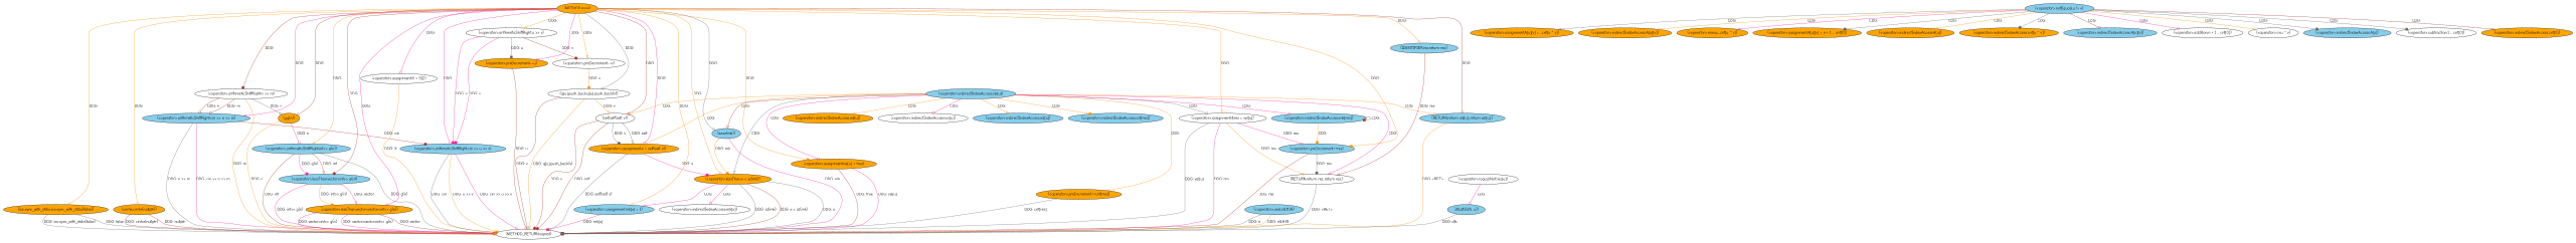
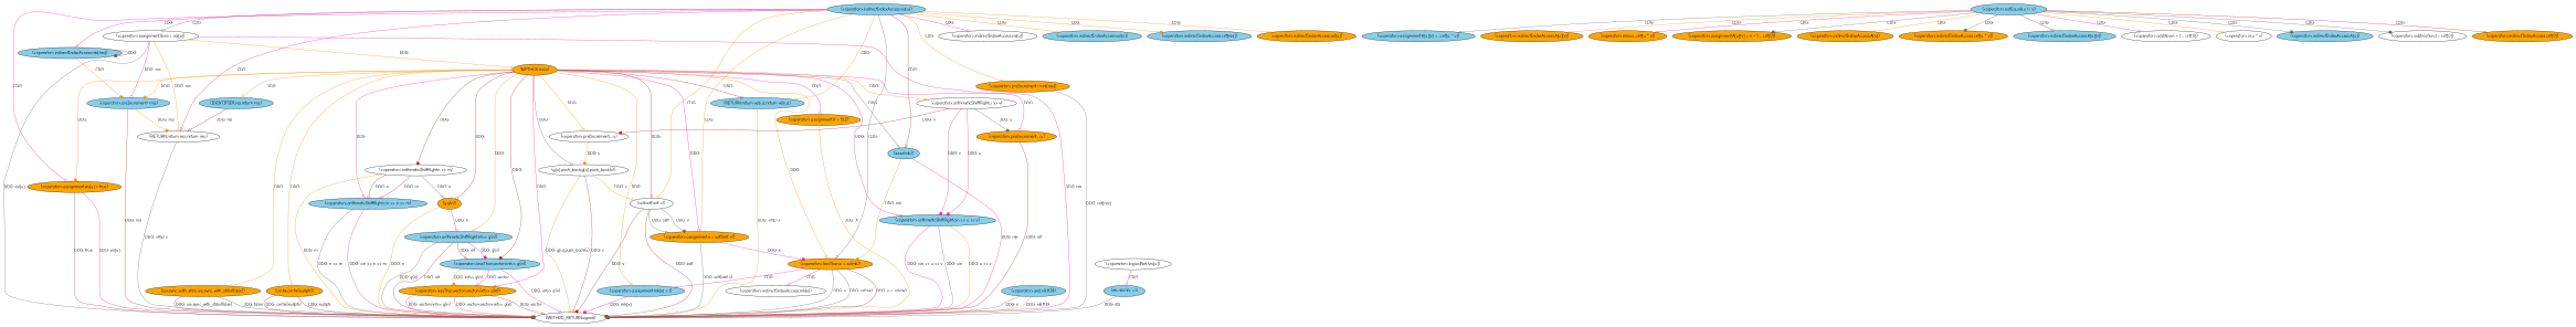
  digraph {
    fontname="Comic Neue"
    node [fillcolor=orange fontname="Comic Neue" style=filled]
    edge [arrowhead=onormal color=darkorange fontname="Comic Neue"]
    n1 [label="(METHOD,main)"]
    n2 [label="(ios::sync_with_stdio,ios::sync_with_stdio(false))"]
    n3 [label="(cin.tie,cin.tie(nullptr))"]
    n4 [fillcolor=skyblue label="(<operator>.arithmeticShiftRight,cin >> n >> m)"]
    n5 [label="(<operator>.lessThan,vector<vector<int>> g(n))"]
-   n6 [fillcolor=white label="(<operator>.assignment,X = 512)"]
+   n6 [label="(<operator>.assignment,X = 512)"]
    n7 [fillcolor=skyblue label="(<operator>.arithmeticShiftRight,cin >> u >> v)"]
    n8 [label="(<operator>.preDecrement,--u)"]
    n9 [fillcolor=white label="(<operator>.preDecrement,--v)"]
    n10 [fillcolor=white label="(g[u].push_back,g[u].push_back(v))"]
    n11 [label="(<operator>.assignment,vis[u] = true)"]
    n12 [fillcolor=white label="(<operator>.assignment,&res = val[u])"]
    n13 [fillcolor=white label="(<operator>.arithmeticShiftRight,n >> m)"]
    n14 [fillcolor=skyblue label="(<operator>.lessThan,vector<int>> g(n))"]
    n15 [fillcolor=skyblue label="(RETURN,return val[u];,return val[u];)"]
    n16 [label="(<operator>.assignment,x = self(self, v))"]
    n17 [fillcolor=skyblue label="(<operator>.preIncrement,++res)"]
    n18 [fillcolor=skyblue label="(IDENTIFIER,res,return res;)"]
    n19 [fillcolor=skyblue label="(<operator>.arithmeticShiftRight,int>> g(n))"]
    n20 [fillcolor=white label="(<operator>.arithmeticShiftRight,u >> v)"]
    n21 [label="(<operator>.lessThan,x < sz(mk))"]
    n22 [fillcolor=skyblue label="(<operator>.assignment,mk[x] = 1)"]
    n23 [label="(g,g(n))"]
    n24 [fillcolor=white label="(self,self(self, v))"]
    n25 [fillcolor=skyblue label="(sz,sz(mk))"]
    n26 [fillcolor=white label="(METHOD_RETURN,signed)"]
    n27 [fillcolor=white label="(RETURN,return res;,return res;)"]
    n28 [fillcolor=white label="(<operator>.indirectIndexAccess,mk[x])"]
    n29 [fillcolor=skyblue label="(<operator>.and,n&#39)"]
    n30 [label="(<operator>.preIncrement,++cnt[res])"]
    n31 [fillcolor=skyblue label="(dfs,dfs(dfs, u))"]
    n32 [fillcolor=white label="(<operator>.logicalNot,!vis[u])"]
    n33 [fillcolor=skyblue label="(<operator>.indirectIndexAccess,vis[u])"]
    n34 [fillcolor=white label="(<operator>.indirectIndexAccess,vis[u])"]
    n35 [fillcolor=skyblue label="(<operator>.indirectIndexAccess,val[u])"]
    n36 [fillcolor=skyblue label="(<operator>.indirectIndexAccess,mk[res])"]
    n37 [fillcolor=skyblue label="(<operator>.indirectIndexAccess,cnt[res])"]
    n38 [label="(<operator>.indirectIndexAccess,val[u])"]
    n39 [fillcolor=skyblue label="(<operator>.notEquals,u != v)"]
-   n40 [label="(<operator>.assignment,A[u][v] = -cnt[u ^ v])"]
+   n40 [fillcolor=skyblue label="(<operator>.assignment,A[u][v] = -cnt[u ^ v])"]
    n41 [label="(<operator>.indirectIndexAccess,A[u][v])"]
    n42 [label="(<operator>.minus,-cnt[u ^ v])"]
    n43 [label="(<operator>.assignment,A[u][v] = n + 1 - cnt[0])"]
    n44 [label="(<operator>.indirectIndexAccess,A[u])"]
    n45 [label="(<operator>.indirectIndexAccess,cnt[u ^ v])"]
    n46 [fillcolor=skyblue label="(<operator>.indirectIndexAccess,A[u][v])"]
    n47 [fillcolor=white label="(<operator>.addition,n + 1 - cnt[0])"]
    n48 [fillcolor=white label="(<operator>.or,u ^ v)"]
    n49 [fillcolor=skyblue label="(<operator>.indirectIndexAccess,A[u])"]
    n50 [fillcolor=white label="(<operator>.subtraction,1 - cnt[0])"]
    n51 [label="(<operator>.indirectIndexAccess,cnt[0])"]
    n1 -> n2 [label="DDG: "]
    n1 -> n3 [arrowhead=odot label="DDG: "]
    n1 -> n4 [color=deeppink label="DDG: "]
    n1 -> n5 [color=deeppink label="DDG: "]
    n1 -> n6 [arrowhead=odot color=deeppink label="DDG: "]
    n1 -> n7 [arrowhead=odot color=deeppink label="DDG: "]
    n1 -> n8 [arrowhead=odot color=deeppink label="DDG: "]
    n1 -> n9 [label="DDG: "]
    n1 -> n10 [arrowhead=odot color=gray40 label="DDG: "]
    n1 -> n11 [arrowhead=box label="DDG: "]
-   n1 -> n12 [label="DDG: "]
+   n12 -> n1 [label="DDG: "]
    n1 -> n13 [arrowhead=box color=brown label="DDG: "]
    n1 -> n14 [arrowhead=box color=brown label="DDG: "]
    n1 -> n15 [arrowhead=odot color=brown label="DDG: "]
    n1 -> n16 [arrowhead=odot color=deeppink label="DDG: "]
    n1 -> n17 [arrowhead=box label="DDG: "]
    n1 -> n18 [label="DDG: "]
    n1 -> n19 [label="DDG: "]
    n1 -> n20 [label="DDG: "]
    n1 -> n21 [label="DDG: "]
    n1 -> n22 [label="DDG: "]
    n1 -> n23 [arrowhead=odot color=brown label="DDG: "]
    n1 -> n24 [color=brown label="DDG: "]
    n1 -> n25 [color=gray40 label="DDG: "]
    n2 -> n26 [arrowhead=box color=gray40 label="DDG: ios::sync_with_stdio(false)"]
    n2 -> n26 [arrowhead=odot color=gray40 label="DDG: false"]
    n3 -> n26 [arrowhead=box color=brown label="DDG: cin.tie(nullptr)"]
    n3 -> n26 [color=brown label="DDG: nullptr"]
-   n4 -> n7 [arrowhead=box color=brown label="DDG: cin"]
    n4 -> n26 [arrowhead=odot color=gray40 label="DDG: n >> m"]
    n4 -> n26 [arrowhead=box color=deeppink label="DDG: cin >> n >> m"]
    n5 -> n26 [color=brown label="DDG: vector"]
    n5 -> n26 [color=deeppink label="DDG: vector<int>> g(n)"]
    n5 -> n26 [arrowhead=odot color=deeppink label="DDG: vector<vector<int>> g(n)"]
    n6 -> n26 [arrowhead=box label="DDG: X"]
    n7 -> n26 [color=gray40 label="DDG: cin"]
    n7 -> n26 [label="DDG: u >> v"]
    n7 -> n26 [color=deeppink label="DDG: cin >> u >> v"]
-   n8 -> n26 [arrowhead=odot color=brown label="DDG: u"]
+   n8 -> n26 [arrowhead=odot color=brown label="DDG: int"]
    n9 -> n10 [arrowhead=box label="DDG: v"]
    n10 -> n24 [label="DDG: v"]
    n10 -> n26 [arrowhead=odot color=brown label="DDG: v"]
    n10 -> n26 [label="DDG: g[u].push_back(v)"]
    n11 -> n26 [arrowhead=odot color=deeppink label="DDG: vis[u]"]
    n11 -> n26 [arrowhead=box color=brown label="DDG: true"]
    n12 -> n17 [arrowhead=odot color=deeppink label="DDG: res"]
    n12 -> n26 [color=deeppink label="DDG: res"]
    n12 -> n26 [arrowhead=box color=gray40 label="DDG: val[u]"]
    n12 -> n27 [arrowhead=odot label="DDG: res"]
    n13 -> n4 [arrowhead=odot color=brown label="DDG: m"]
    n13 -> n4 [arrowhead=odot color=brown label="DDG: n"]
    n13 -> n23 [color=gray40 label="DDG: n"]
    n13 -> n26 [label="DDG: m"]
    n14 -> n5 [color=deeppink label="DDG: vector"]
    n14 -> n5 [arrowhead=box label="DDG: int>> g(n)"]
    n14 -> n26 [arrowhead=odot color=deeppink label="DDG: int>> g(n)"]
    n15 -> n26 [arrowhead=box label="DDG: <RET>"]
    n16 -> n21 [arrowhead=box color=deeppink label="DDG: x"]
    n16 -> n26 [color=gray40 label="DDG: self(self, v)"]
    n17 -> n26 [arrowhead=odot color=brown label="DDG: res"]
-   n17 -> n27 [arrowhead=box color=gray40 label="DDG: res"]
+   n17 -> n27 [arrowhead=box label="DDG: res"]
    n18 -> n27 [color=brown label="DDG: res"]
    n19 -> n14 [arrowhead=box color=deeppink label="DDG: g(n)"]
    n19 -> n14 [color=brown label="DDG: int"]
    n19 -> n26 [color=gray40 label="DDG: g(n)"]
    n19 -> n26 [color=brown label="DDG: int"]
    n20 -> n7 [arrowhead=box color=deeppink label="DDG: v"]
    n20 -> n7 [arrowhead=box color=deeppink label="DDG: u"]
    n20 -> n8 [arrowhead=box color=gray40 label="DDG: u"]
    n20 -> n9 [arrowhead=box color=brown label="DDG: v"]
    n21 -> n22 [color=deeppink label="CDG: "]
    n21 -> n26 [arrowhead=odot color=gray40 label="DDG: x"]
    n21 -> n26 [arrowhead=odot color=gray40 label="DDG: sz(mk)"]
    n21 -> n26 [arrowhead=odot color=brown label="DDG: x < sz(mk)"]
    n21 -> n28 [color=deeppink label="CDG: "]
    n22 -> n26 [arrowhead=box color=deeppink label="DDG: mk[x]"]
    n23 -> n19 [arrowhead=odot color=deeppink label="DDG: n"]
    n23 -> n26 [arrowhead=box label="DDG: n"]
    n24 -> n16 [color=gray40 label="DDG: self"]
    n24 -> n16 [arrowhead=box color=gray40 label="DDG: v"]
    n24 -> n26 [arrowhead=box color=brown label="DDG: v"]
    n24 -> n26 [arrowhead=box color=brown label="DDG: self"]
    n25 -> n21 [arrowhead=box label="DDG: mk"]
    n25 -> n26 [arrowhead=box color=deeppink label="DDG: mk"]
    n27 -> n26 [arrowhead=box color=gray40 label="DDG: <RET>"]
    n29 -> n26 [label="DDG: n&#39"]
    n29 -> n26 [arrowhead=box color=gray40 label="DDG: n"]
    n30 -> n26 [arrowhead=box color=gray40 label="DDG: cnt[res]"]
    n31 -> n26 [color=gray40 label="DDG: dfs"]
    n32 -> n31 [arrowhead=odot color=deeppink label="CDG: "]
    n33 -> n11 [arrowhead=odot color=deeppink label="CDG: "]
    n33 -> n12 [arrowhead=odot color=gray40 label="CDG: "]
    n33 -> n15 [arrowhead=odot label="CDG: "]
    n33 -> n16 [arrowhead=odot label="CDG: "]
    n33 -> n21 [color=gray40 label="CDG: "]
    n33 -> n24 [arrowhead=odot label="CDG: "]
    n33 -> n25 [color=brown label="CDG: "]
    n33 -> n27 [color=deeppink label="CDG: "]
    n33 -> n30 [label="CDG: "]
    n33 -> n34 [arrowhead=odot color=deeppink label="CDG: "]
    n33 -> n35 [label="CDG: "]
    n33 -> n36 [color=deeppink label="CDG: "]
    n33 -> n37 [arrowhead=box label="CDG: "]
    n33 -> n38 [label="CDG: "]
    n36 -> n17 [arrowhead=box label="CDG: "]
    n36 -> n36 [arrowhead=box color=brown label="CDG: "]
    n39 -> n40 [color=gray40 label="CDG: "]
    n39 -> n41 [arrowhead=odot label="CDG: "]
    n39 -> n42 [color=deeppink label="CDG: "]
    n39 -> n43 [arrowhead=box color=gray40 label="CDG: "]
    n39 -> n44 [label="CDG: "]
    n39 -> n45 [arrowhead=box color=gray40 label="CDG: "]
    n39 -> n46 [arrowhead=odot color=brown label="CDG: "]
    n39 -> n47 [arrowhead=odot color=deeppink label="CDG: "]
    n39 -> n48 [arrowhead=odot label="CDG: "]
    n39 -> n49 [arrowhead=box color=gray40 label="CDG: "]
    n39 -> n50 [arrowhead=box color=gray40 label="CDG: "]
    n39 -> n51 [color=brown label="CDG: "]
  }
